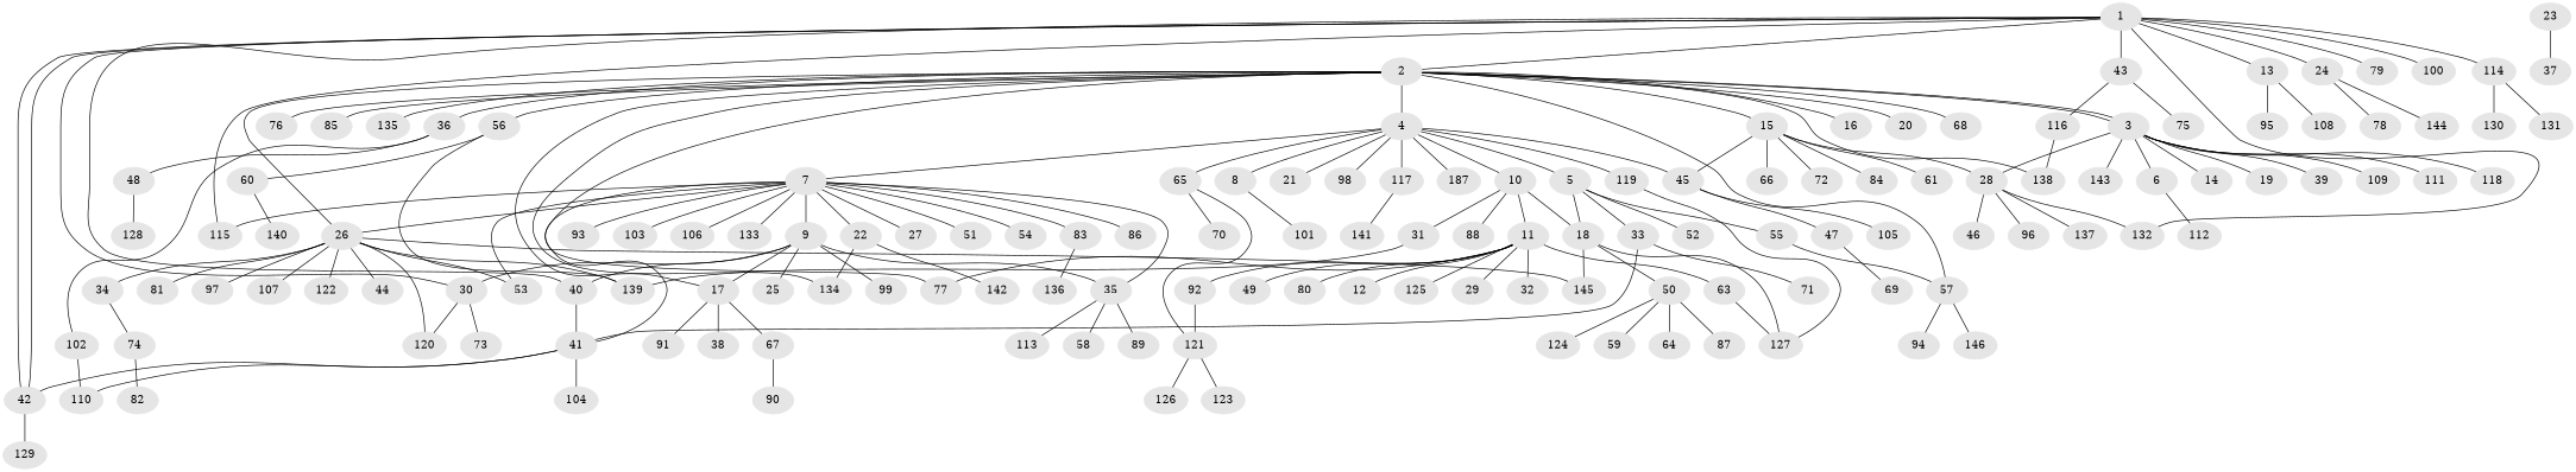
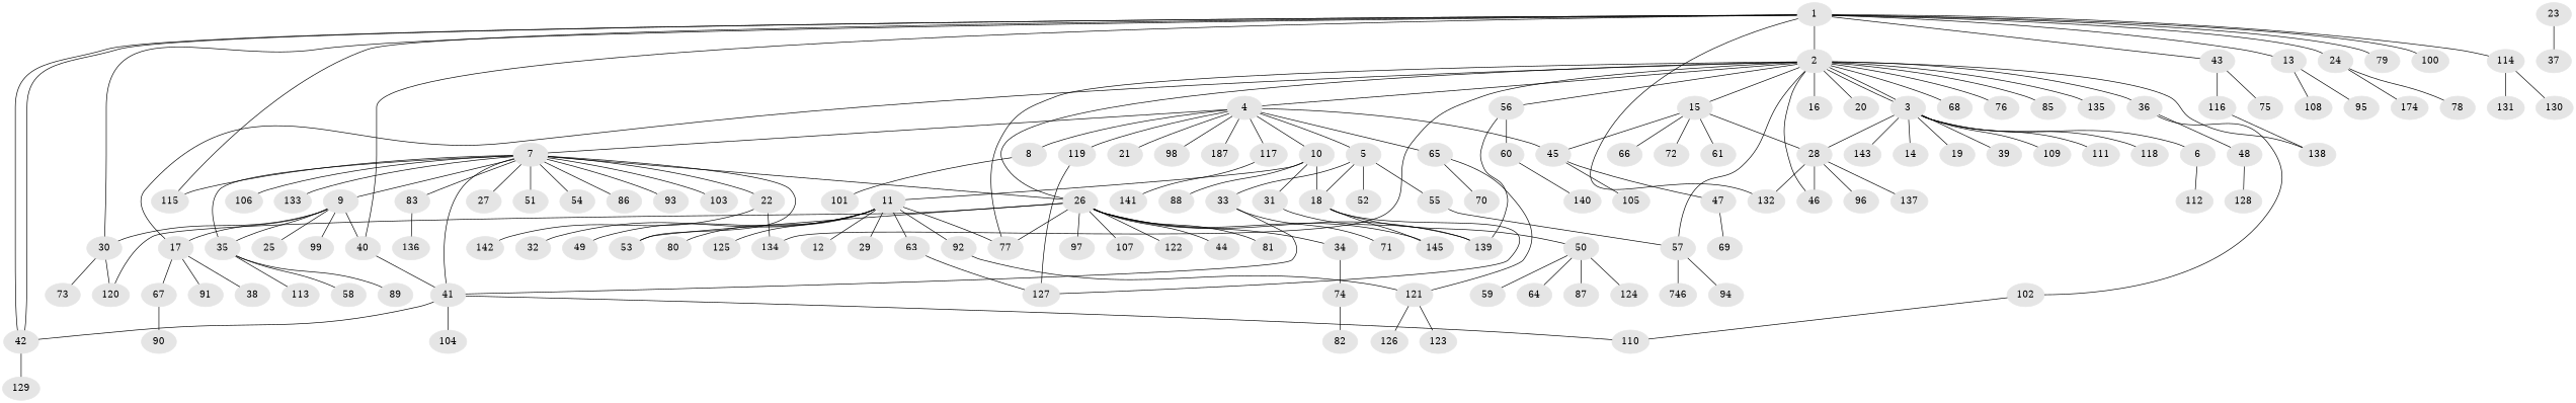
  graph {
    node [color=gray90 style=filled]
    1
    2
    13
    24
    30
    40
    42
    43
    79
    100
    114
    115
    132
    3
    4
    15
    16
    17
    20
    26
    36
    46
    56
    57
    68
    76
    77
    85
    134
    135
    138
    95
    108
    78
-   144
+   144 [label=174]
    120
    73
    41
    129
    75
    116
    130
    131
    6
    14
    19
    28
    39
    109
    111
    118
    143
    5
    7
    8
    10
    21
    45
    65
    98
    117
    119
    n63 [label=187]
    61
    66
    72
-   84
    38
    67
    91
    53
    145
    34
    44
    81
    97
    107
    122
    139
    48
    102
    60
    94
-   146
+   146 [label=746]
    112
    96
    137
    18
    33
    52
    55
    9
    22
    27
    35
    51
    54
    83
    86
    93
    103
    106
    133
    101
    11
    31
    88
    47
    105
    70
    121
    141
    127
    50
    71
    25
    99
    142
    58
    89
    113
    104
    110
    136
    23
    37
    12
    29
    32
    49
    63
    80
    92
    125
    90
    59
    64
    87
    124
    74
    82
    128
    69
    140
    123
    126
    1 -- 2
    1 -- 13
    1 -- 24
    1 -- 30
    1 -- 40
    1 -- 42
    1 -- 42
    1 -- 43
    1 -- 79
    1 -- 100
    1 -- 114
    1 -- 115
    1 -- 132
    2 -- 3
    2 -- 3
    2 -- 4
    2 -- 15
    2 -- 16
    2 -- 17
    2 -- 20
    2 -- 26
    2 -- 36
+   2 -- 46
    2 -- 56
    2 -- 57
    2 -- 68
    2 -- 76
    2 -- 77
    2 -- 85
    2 -- 134
    2 -- 135
    2 -- 138
    13 -- 95
    13 -- 108
    24 -- 78
    24 -- 144
    30 -- 120
    30 -- 73
    40 -- 41
    42 -- 129
    43 -- 75
    43 -- 116
    114 -- 130
    114 -- 131
    3 -- 6
    3 -- 14
    3 -- 19
    3 -- 28
    3 -- 39
    3 -- 109
    3 -- 111
    3 -- 118
    3 -- 143
    4 -- 5
    4 -- 7
    4 -- 8
    4 -- 10
    4 -- 21
    4 -- 45
    4 -- 65
    4 -- 98
    4 -- 117
    4 -- 119
    4 -- n63
    15 -- 28
    15 -- 45
    15 -- 61
    15 -- 66
    15 -- 72
-   15 -- 84
    17 -- 38
    17 -- 67
    17 -- 91
+   26 -- 77
    26 -- 120
    26 -- 53
    26 -- 145
    26 -- 34
    26 -- 44
    26 -- 81
    26 -- 97
    26 -- 107
    26 -- 122
    26 -- 139
    36 -- 48
    36 -- 102
    56 -- 139
    56 -- 60
    57 -- 94
    57 -- 146
    41 -- 42
    41 -- 104
    41 -- 110
    116 -- 138
    6 -- 112
    28 -- 132
    28 -- 46
    28 -- 96
    28 -- 137
    5 -- 18
    5 -- 33
    5 -- 52
    5 -- 55
    7 -- 115
    7 -- 26
    7 -- 41
    7 -- 53
    7 -- 9
    7 -- 22
    7 -- 27
    7 -- 35
    7 -- 51
    7 -- 54
    7 -- 83
    7 -- 86
    7 -- 93
    7 -- 103
    7 -- 106
    7 -- 133
    8 -- 101
    10 -- 18
    10 -- 11
    10 -- 31
    10 -- 88
    45 -- 47
    45 -- 105
    65 -- 70
    65 -- 121
    117 -- 141
    119 -- 127
    67 -- 90
    34 -- 74
    48 -- 128
    102 -- 110
    60 -- 140
    18 -- 145
    18 -- 127
    18 -- 50
    33 -- 41
    33 -- 71
    55 -- 57
    9 -- 30
    9 -- 40
    9 -- 17
    9 -- 35
    9 -- 25
    9 -- 99
    22 -- 134
    22 -- 142
    35 -- 58
    35 -- 89
    35 -- 113
    83 -- 136
    11 -- 77
    11 -- 12
    11 -- 29
    11 -- 32
    11 -- 49
    11 -- 63
    11 -- 80
    11 -- 92
    11 -- 125
    31 -- 139
    47 -- 69
    121 -- 123
    121 -- 126
    50 -- 59
    50 -- 64
    50 -- 87
    50 -- 124
    23 -- 37
    63 -- 127
    92 -- 121
    74 -- 82
  }
